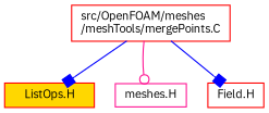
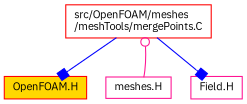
  digraph {
    fontname="IBM Plex Sans"
    node [color=red fillcolor=white fontname="IBM Plex Sans" fontsize=10 shape=record style=filled]
    edge [arrowhead=box color=blue fontname="IBM Plex Sans" fontsize=10 labelfontname=FreeSans labelfontsize=10 style=solid]
    n1 [fontcolor=black height=0.2 label="src/OpenFOAM/meshes\l/meshTools/mergePoints.C" width=0.4]
-   n2 [fillcolor=gold height=0.2 label="ListOps.H" width=0.4]
+   n2 [fillcolor=gold height=0.2 label="OpenFOAM.H" width=0.4]
    n3 [color=deeppink height=0.2 label="meshes.H" width=0.4]
-   n4 [height=0.2 label="Field.H" width=0.4]
+   n4 [color=deeppink height=0.2 label="Field.H" width=0.4]
    n1 -> n2
-   n1 -> n3 [arrowhead=odot color=deeppink]
+   n3 -> n1 [arrowhead=odot color=deeppink]
    n1 -> n4
  }
